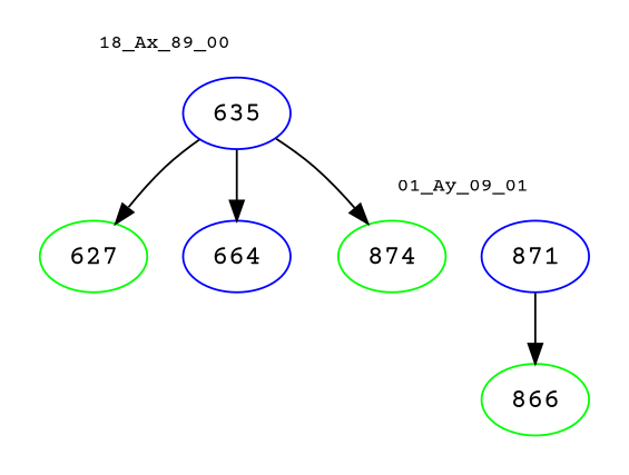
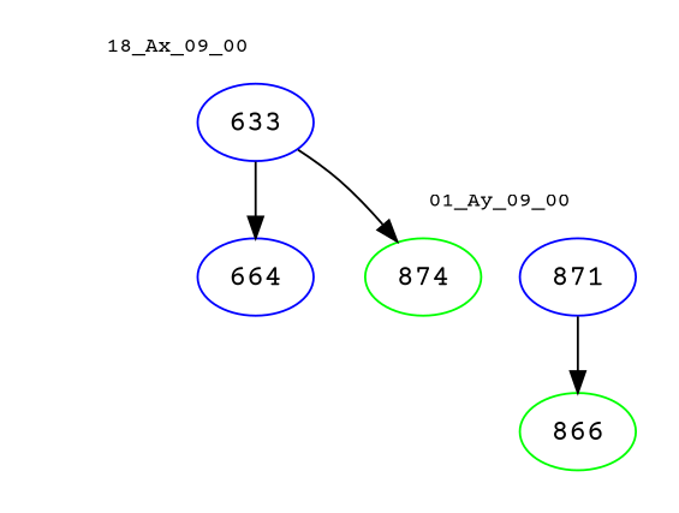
  digraph {
    fontname="Courier Prime"
    node [color=blue fontname="Courier Prime"]
    edge [color=black fontname="Courier Prime"]
    n1 [label=871]
    n2 [color=green label=866]
    n3 [color=green label=874]
-   n4 [label=635]
-   n5 [color=green label=627]
+   n4 [label=633]
    n6 [label=664]
    subgraph cluster_1 {
      color=white
      fontsize=10
-     label="01_Ay_09_01"
+     label="01_Ay_09_00"
      n1
      n2
      n3
    }
    subgraph cluster_2 {
      color=white
      fontsize=10
-     label="18_Ax_89_00"
+     label="18_Ax_09_00"
      n4
-     n5
      n6
    }
    n1 -> n2
    n4 -> n3
-   n4 -> n5
    n4 -> n6
  }
